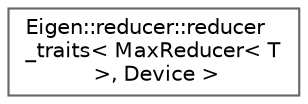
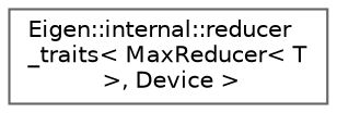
  digraph {
    rankdir=LR
-   n1 [color=grey40 fillcolor=white fontname=Helvetica fontsize=10 height=0.2 label="Eigen::reducer::reducer\l_traits\< MaxReducer\< T\l \>, Device \>" shape=box style=filled width=0.4]
+   n1 [color=grey40 fillcolor=white fontname=Helvetica fontsize=10 height=0.2 label="Eigen::internal::reducer\l_traits\< MaxReducer\< T\l \>, Device \>" shape=box style=filled width=0.4]
  }
